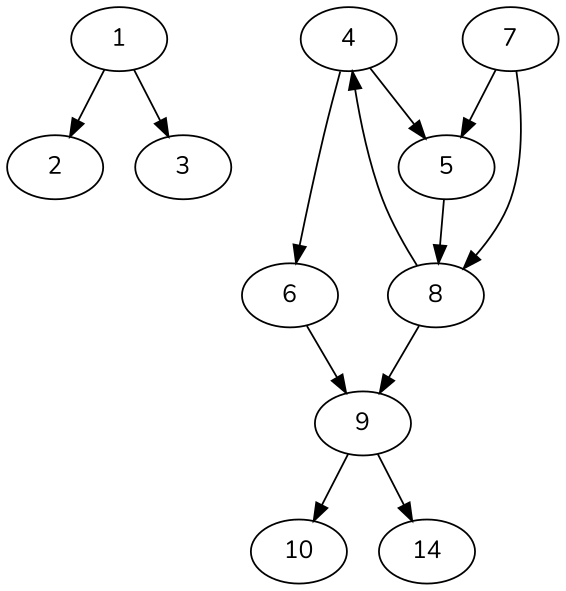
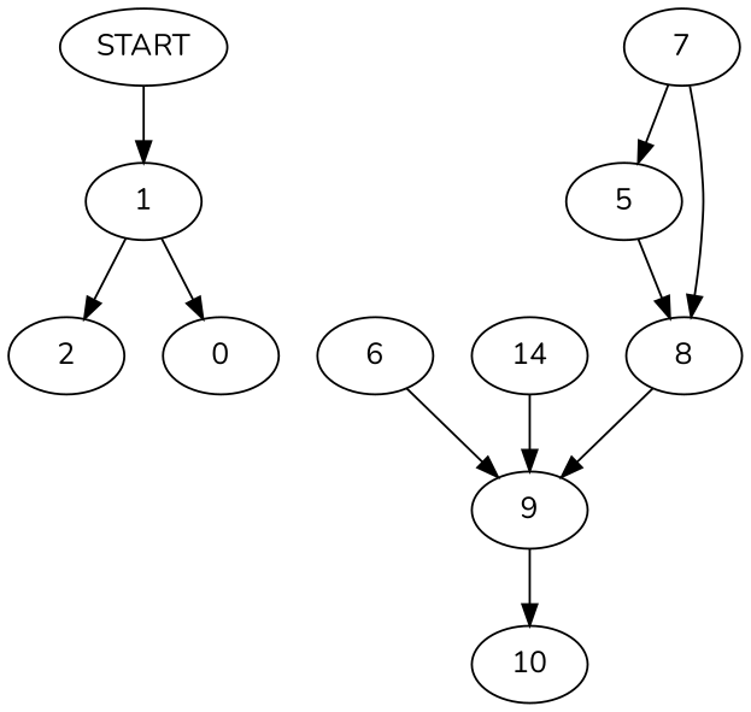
  digraph {
    fontname=Nunito
    node [fontname=Nunito]
    edge [fontname=Nunito]
+   n1 [label=START]
    1
    2
-   3
-   4
+   3 [label=0]
    5
    6
    8
    9
    7
    10
    n12 [label=14]
+   n1 -> 1
    1 -> 2
    1 -> 3
-   4 -> 5
-   4 -> 6
    5 -> 8
    6 -> 9
-   8 -> 4
    8 -> 9
    9 -> 10
-   9 -> n12
+   n12 -> 9
    7 -> 5
    7 -> 8
  }
